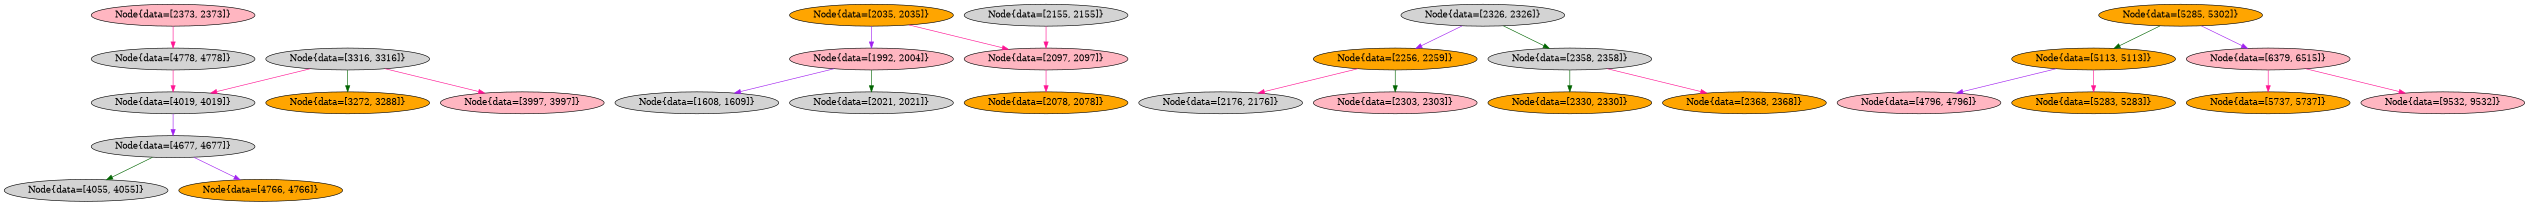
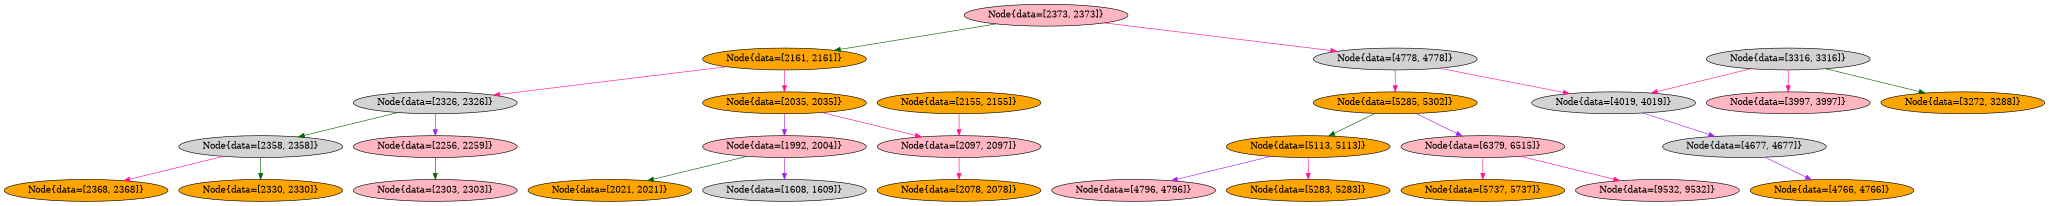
  digraph {
    node [fillcolor=orange style=filled]
    edge [color=deeppink]
    n1 [fillcolor=lightpink label="Node{data=[2373, 2373]}"]
+   n2 [label="Node{data=[2161, 2161]}"]
    n3 [fillcolor=lightgrey label="Node{data=[4778, 4778]}"]
    n4 [label="Node{data=[2035, 2035]}"]
    n5 [fillcolor=lightgrey label="Node{data=[2326, 2326]}"]
    n6 [fillcolor=lightgrey label="Node{data=[4019, 4019]}"]
    n7 [label="Node{data=[5285, 5302]}"]
    n8 [fillcolor=lightpink label="Node{data=[1992, 2004]}"]
    n9 [fillcolor=lightpink label="Node{data=[2097, 2097]}"]
-   n10 [label="Node{data=[2256, 2259]}"]
+   n10 [fillcolor=lightpink label="Node{data=[2256, 2259]}"]
    n11 [fillcolor=lightgrey label="Node{data=[2358, 2358]}"]
    n12 [fillcolor=lightgrey label="Node{data=[1608, 1609]}"]
-   n13 [fillcolor=lightgrey label="Node{data=[2021, 2021]}"]
+   n13 [label="Node{data=[2021, 2021]}"]
    n14 [label="Node{data=[2078, 2078]}"]
-   n15 [fillcolor=lightgrey label="Node{data=[2155, 2155]}"]
-   n16 [fillcolor=lightgrey label="Node{data=[2176, 2176]}"]
+   n15 [label="Node{data=[2155, 2155]}"]
    n17 [fillcolor=lightpink label="Node{data=[2303, 2303]}"]
    n18 [label="Node{data=[2330, 2330]}"]
    n19 [label="Node{data=[2368, 2368]}"]
    n20 [fillcolor=lightgrey label="Node{data=[4677, 4677]}"]
    n21 [label="Node{data=[5113, 5113]}"]
    n22 [fillcolor=lightpink label="Node{data=[6379, 6515]}"]
    n23 [fillcolor=lightgrey label="Node{data=[3316, 3316]}"]
    n24 [label="Node{data=[3272, 3288]}"]
    n25 [fillcolor=lightpink label="Node{data=[3997, 3997]}"]
-   n26 [fillcolor=lightgrey label="Node{data=[4055, 4055]}"]
    n27 [label="Node{data=[4766, 4766]}"]
    n28 [fillcolor=lightpink label="Node{data=[4796, 4796]}"]
    n29 [label="Node{data=[5283, 5283]}"]
    n30 [label="Node{data=[5737, 5737]}"]
    n31 [fillcolor=lightpink label="Node{data=[9532, 9532]}"]
+   n1 -> n2 [color=darkgreen]
    n1 -> n3
+   n2 -> n4
+   n2 -> n5
    n3 -> n6
+   n3 -> n7
    n4 -> n8 [color=purple]
    n4 -> n9
    n5 -> n10 [color=purple]
    n5 -> n11 [color=darkgreen]
    n6 -> n20 [color=purple]
    n7 -> n21 [color=darkgreen]
    n7 -> n22 [color=purple]
    n8 -> n12 [color=purple]
    n8 -> n13 [color=darkgreen]
    n9 -> n14
-   n10 -> n16
    n10 -> n17 [color=darkgreen]
    n11 -> n18 [color=darkgreen]
    n11 -> n19
    n15 -> n9
-   n20 -> n26 [color=darkgreen]
    n20 -> n27 [color=purple]
    n21 -> n28 [color=purple]
    n21 -> n29
    n22 -> n30
    n22 -> n31
    n23 -> n6
    n23 -> n24 [color=darkgreen]
    n23 -> n25
  }
